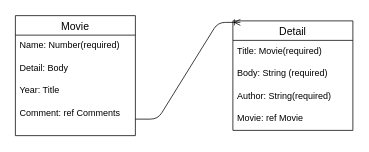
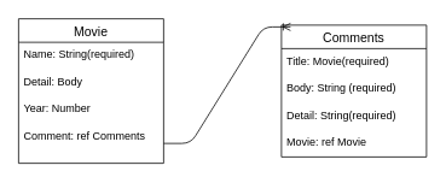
  <mxCell id="0" />
  <mxCell id="1" parent="0" />
  <mxCell id="2" value="Movie" style="swimlane;fontStyle=0;childLayout=stackLayout;horizontal=1;startSize=26;horizontalStack=0;resizeParent=1;resizeParentMax=0;resizeLast=0;collapsible=1;marginBottom=0;align=center;fontSize=14;" parent="1" vertex="1"><mxGeometry x="20" y="20" width="160" height="160" as="geometry" /></mxCell>
- <mxCell id="3" value="Name: Number(required)" style="text;strokeColor=none;fillColor=none;spacingLeft=4;spacingRight=4;overflow=hidden;rotatable=0;points=[[0,0.5],[1,0.5]];portConstraint=eastwest;fontSize=12;" parent="2" vertex="1"><mxGeometry y="26" width="160" height="30" as="geometry" /></mxCell>
+ <mxCell id="3" value="Name: String(required)" style="text;strokeColor=none;fillColor=none;spacingLeft=4;spacingRight=4;overflow=hidden;rotatable=0;points=[[0,0.5],[1,0.5]];portConstraint=eastwest;fontSize=12;" parent="2" vertex="1"><mxGeometry y="26" width="160" height="30" as="geometry" /></mxCell>
  <mxCell id="4" value="Detail: Body" style="text;strokeColor=none;fillColor=none;spacingLeft=4;spacingRight=4;overflow=hidden;rotatable=0;points=[[0,0.5],[1,0.5]];portConstraint=eastwest;fontSize=12;" parent="2" vertex="1"><mxGeometry y="56" width="160" height="30" as="geometry" /></mxCell>
- <mxCell id="5" value="Year: Title" style="text;strokeColor=none;fillColor=none;spacingLeft=4;spacingRight=4;overflow=hidden;rotatable=0;points=[[0,0.5],[1,0.5]];portConstraint=eastwest;fontSize=12;" vertex="1" parent="2"><mxGeometry y="86" width="160" height="30" as="geometry" /></mxCell>
+ <mxCell id="5" value="Year: Number" style="text;strokeColor=none;fillColor=none;spacingLeft=4;spacingRight=4;overflow=hidden;rotatable=0;points=[[0,0.5],[1,0.5]];portConstraint=eastwest;fontSize=12;" vertex="1" parent="2"><mxGeometry y="86" width="160" height="30" as="geometry" /></mxCell>
  <mxCell id="6" value="Comment: ref Comments" style="text;strokeColor=none;fillColor=none;spacingLeft=4;spacingRight=4;overflow=hidden;rotatable=0;points=[[0,0.5],[1,0.5]];portConstraint=eastwest;fontSize=12;" parent="2" vertex="1"><mxGeometry y="116" width="160" height="44" as="geometry" /></mxCell>
- <mxCell id="7" value="Detail" style="swimlane;fontStyle=0;childLayout=stackLayout;horizontal=1;startSize=26;horizontalStack=0;resizeParent=1;resizeParentMax=0;resizeLast=0;collapsible=1;marginBottom=0;align=center;fontSize=14;" parent="1" vertex="1"><mxGeometry x="310" y="27" width="160" height="146" as="geometry" /></mxCell>
+ <mxCell id="7" value="Comments" style="swimlane;fontStyle=0;childLayout=stackLayout;horizontal=1;startSize=26;horizontalStack=0;resizeParent=1;resizeParentMax=0;resizeLast=0;collapsible=1;marginBottom=0;align=center;fontSize=14;" parent="1" vertex="1"><mxGeometry x="310" y="27" width="160" height="146" as="geometry" /></mxCell>
  <mxCell id="8" value="Title: Movie(required)" style="text;strokeColor=none;fillColor=none;spacingLeft=4;spacingRight=4;overflow=hidden;rotatable=0;points=[[0,0.5],[1,0.5]];portConstraint=eastwest;fontSize=12;" vertex="1" parent="7"><mxGeometry y="26" width="160" height="30" as="geometry" /></mxCell>
  <mxCell id="9" value="Body: String (required)" style="text;strokeColor=none;fillColor=none;spacingLeft=4;spacingRight=4;overflow=hidden;rotatable=0;points=[[0,0.5],[1,0.5]];portConstraint=eastwest;fontSize=12;" parent="7" vertex="1"><mxGeometry y="56" width="160" height="30" as="geometry" /></mxCell>
- <mxCell id="10" value="Author: String(required)" style="text;strokeColor=none;fillColor=none;spacingLeft=4;spacingRight=4;overflow=hidden;rotatable=0;points=[[0,0.5],[1,0.5]];portConstraint=eastwest;fontSize=12;" vertex="1" parent="7"><mxGeometry y="86" width="160" height="30" as="geometry" /></mxCell>
+ <mxCell id="10" value="Detail: String(required)" style="text;strokeColor=none;fillColor=none;spacingLeft=4;spacingRight=4;overflow=hidden;rotatable=0;points=[[0,0.5],[1,0.5]];portConstraint=eastwest;fontSize=12;" vertex="1" parent="7"><mxGeometry y="86" width="160" height="30" as="geometry" /></mxCell>
  <mxCell id="11" value="Movie: ref Movie" style="text;strokeColor=none;fillColor=none;spacingLeft=4;spacingRight=4;overflow=hidden;rotatable=0;points=[[0,0.5],[1,0.5]];portConstraint=eastwest;fontSize=12;" parent="7" vertex="1"><mxGeometry y="116" width="160" height="30" as="geometry" /></mxCell>
  <mxCell id="12" value="" style="edgeStyle=entityRelationEdgeStyle;fontSize=12;html=1;endArrow=ERoneToMany;" parent="1" source="6" edge="1"><mxGeometry width="100" height="100" relative="1" as="geometry"><mxPoint x="460" y="345" as="sourcePoint" /><mxPoint x="320" y="29" as="targetPoint" /></mxGeometry></mxCell>
